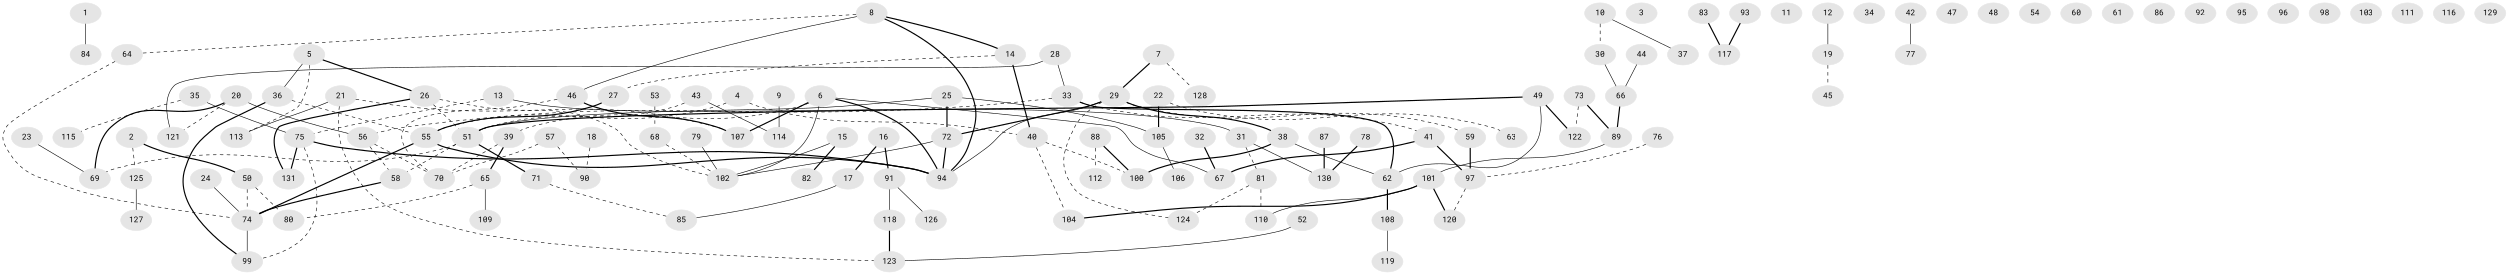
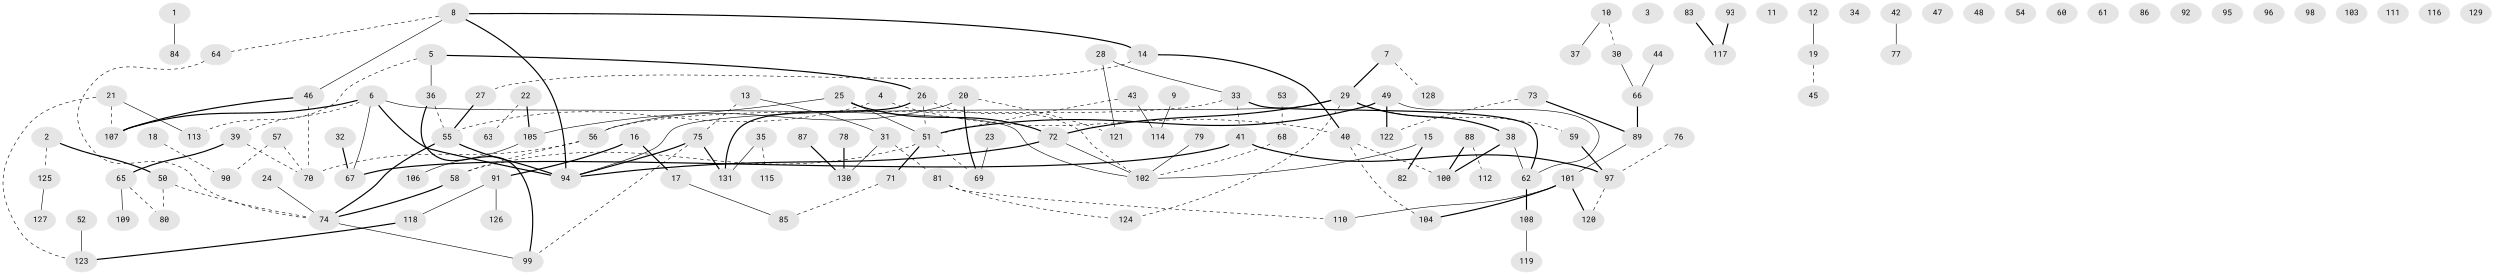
  graph {
    fontname="Roboto Mono"
    node [color=gray90 fontname="Roboto Mono" style=filled]
    edge [fontname="Roboto Mono" style=dashed]
    1
    84
    2
    50
    125
    74
    80
    127
    3
    4
    40
    55
    100
    104
    94
    5
    26
    36
    113
    102
    51
    131
    99
    6
    39
    67
    107
    65
    70
    7
    29
    128
    72
    38
    59
    124
    8
    14
    46
    64
    27
    9
    114
    10
    30
    37
    66
    83
    117
    11
    12
    19
    45
    13
    31
    75
    81
    130
    15
    82
    16
    17
    91
    85
    118
    126
    18
    90
    20
    56
    69
    121
    58
    21
    123
    22
    63
    105
    106
    23
    24
    25
    71
    28
    33
    41
    62
    97
    89
    110
    32
    108
    34
    35
    115
    109
    120
    42
    77
    43
    44
    47
    48
    49
    122
    52
    53
    68
    54
    57
    60
    61
    119
    101
    73
    76
    78
    79
    86
    87
    88
    112
    92
    93
    95
    96
    98
    103
    111
    116
    129
    1 -- 84 [style=solid]
    2 -- 50 [style=bold]
    2 -- 125
    50 -- 74
    50 -- 80
    125 -- 127 [style=solid]
    74 -- 99 [style=solid]
    4 -- 40
    4 -- 55
    40 -- 100
    40 -- 104
    55 -- 74 [style=bold]
    55 -- 94 [style=bold]
    5 -- 26 [style=bold]
    5 -- 36 [style=solid]
    5 -- 113
    26 -- 102
    26 -- 51
    26 -- 131 [style=bold]
    36 -- 55
    36 -- 99 [style=bold]
    51 -- 69
    51 -- 58
    51 -- 71 [style=bold]
    6 -- 94 [style=bold]
    6 -- 102 [style=solid]
    6 -- 39
    6 -- 67 [style=solid]
    6 -- 107 [style=bold]
    39 -- 65 [style=bold]
    39 -- 70
    65 -- 80
    65 -- 109 [style=solid]
    7 -- 29 [style=bold]
    7 -- 128
    29 -- 94 [style=solid]
    29 -- 72 [style=bold]
    29 -- 38 [style=bold]
    29 -- 59
    29 -- 124
    72 -- 94 [style=bold]
    72 -- 102 [style=solid]
    38 -- 100 [style=bold]
    38 -- 62 [style=solid]
    59 -- 97 [style=bold]
    8 -- 94 [style=bold]
    8 -- 14 [style=bold]
    8 -- 46 [style=solid]
    8 -- 64
    14 -- 40 [style=bold]
    14 -- 27
    46 -- 107 [style=bold]
    46 -- 70
    64 -- 74
    27 -- 55 [style=bold]
    9 -- 114 [style=solid]
    10 -- 30
    10 -- 37 [style=solid]
    30 -- 66 [style=solid]
    66 -- 89 [style=bold]
    83 -- 117 [style=bold]
    12 -- 19 [style=solid]
    19 -- 45
    13 -- 31 [style=solid]
    13 -- 75
    31 -- 81
    31 -- 130 [style=solid]
    75 -- 94 [style=bold]
    75 -- 131 [style=bold]
    75 -- 99
    81 -- 124
    81 -- 110
    15 -- 102 [style=solid]
    15 -- 82 [style=bold]
    16 -- 17 [style=bold]
    16 -- 91 [style=bold]
    17 -- 85 [style=solid]
    91 -- 118 [style=solid]
    91 -- 126 [style=solid]
    118 -- 123 [style=bold]
    18 -- 90
    20 -- 56 [style=solid]
    20 -- 69 [style=bold]
    20 -- 121
    56 -- 70
    56 -- 58
    58 -- 74 [style=bold]
    21 -- 113 [style=solid]
    21 -- 107
    21 -- 123
    22 -- 63
    22 -- 105 [style=bold]
    105 -- 106 [style=solid]
    23 -- 69 [style=solid]
    24 -- 74 [style=solid]
    25 -- 51 [style=solid]
    25 -- 72 [style=bold]
    25 -- 105 [style=solid]
    71 -- 85
    28 -- 121 [style=solid]
    28 -- 33 [style=solid]
    33 -- 56
    33 -- 41
    33 -- 62 [style=bold]
    41 -- 67 [style=bold]
    41 -- 97 [style=bold]
    62 -- 108 [style=bold]
    97 -- 120
    89 -- 101 [style=solid]
    32 -- 67 [style=bold]
    108 -- 119 [style=solid]
-   35 -- 75 [style=solid]
+   35 -- 131 [style=solid]
    35 -- 115
    42 -- 77 [style=solid]
    43 -- 51
    43 -- 114 [style=solid]
    44 -- 66 [style=solid]
    49 -- 51 [style=bold]
    49 -- 62 [style=solid]
    49 -- 122 [style=bold]
    52 -- 123 [style=solid]
    53 -- 68
    68 -- 102
    57 -- 70
    57 -- 90
    101 -- 104 [style=bold]
    101 -- 110 [style=solid]
    101 -- 120 [style=bold]
    73 -- 89 [style=bold]
    73 -- 122
    76 -- 97
    78 -- 130 [style=bold]
    79 -- 102 [style=solid]
    87 -- 130 [style=bold]
    88 -- 100 [style=bold]
    88 -- 112
    93 -- 117 [style=bold]
  }
